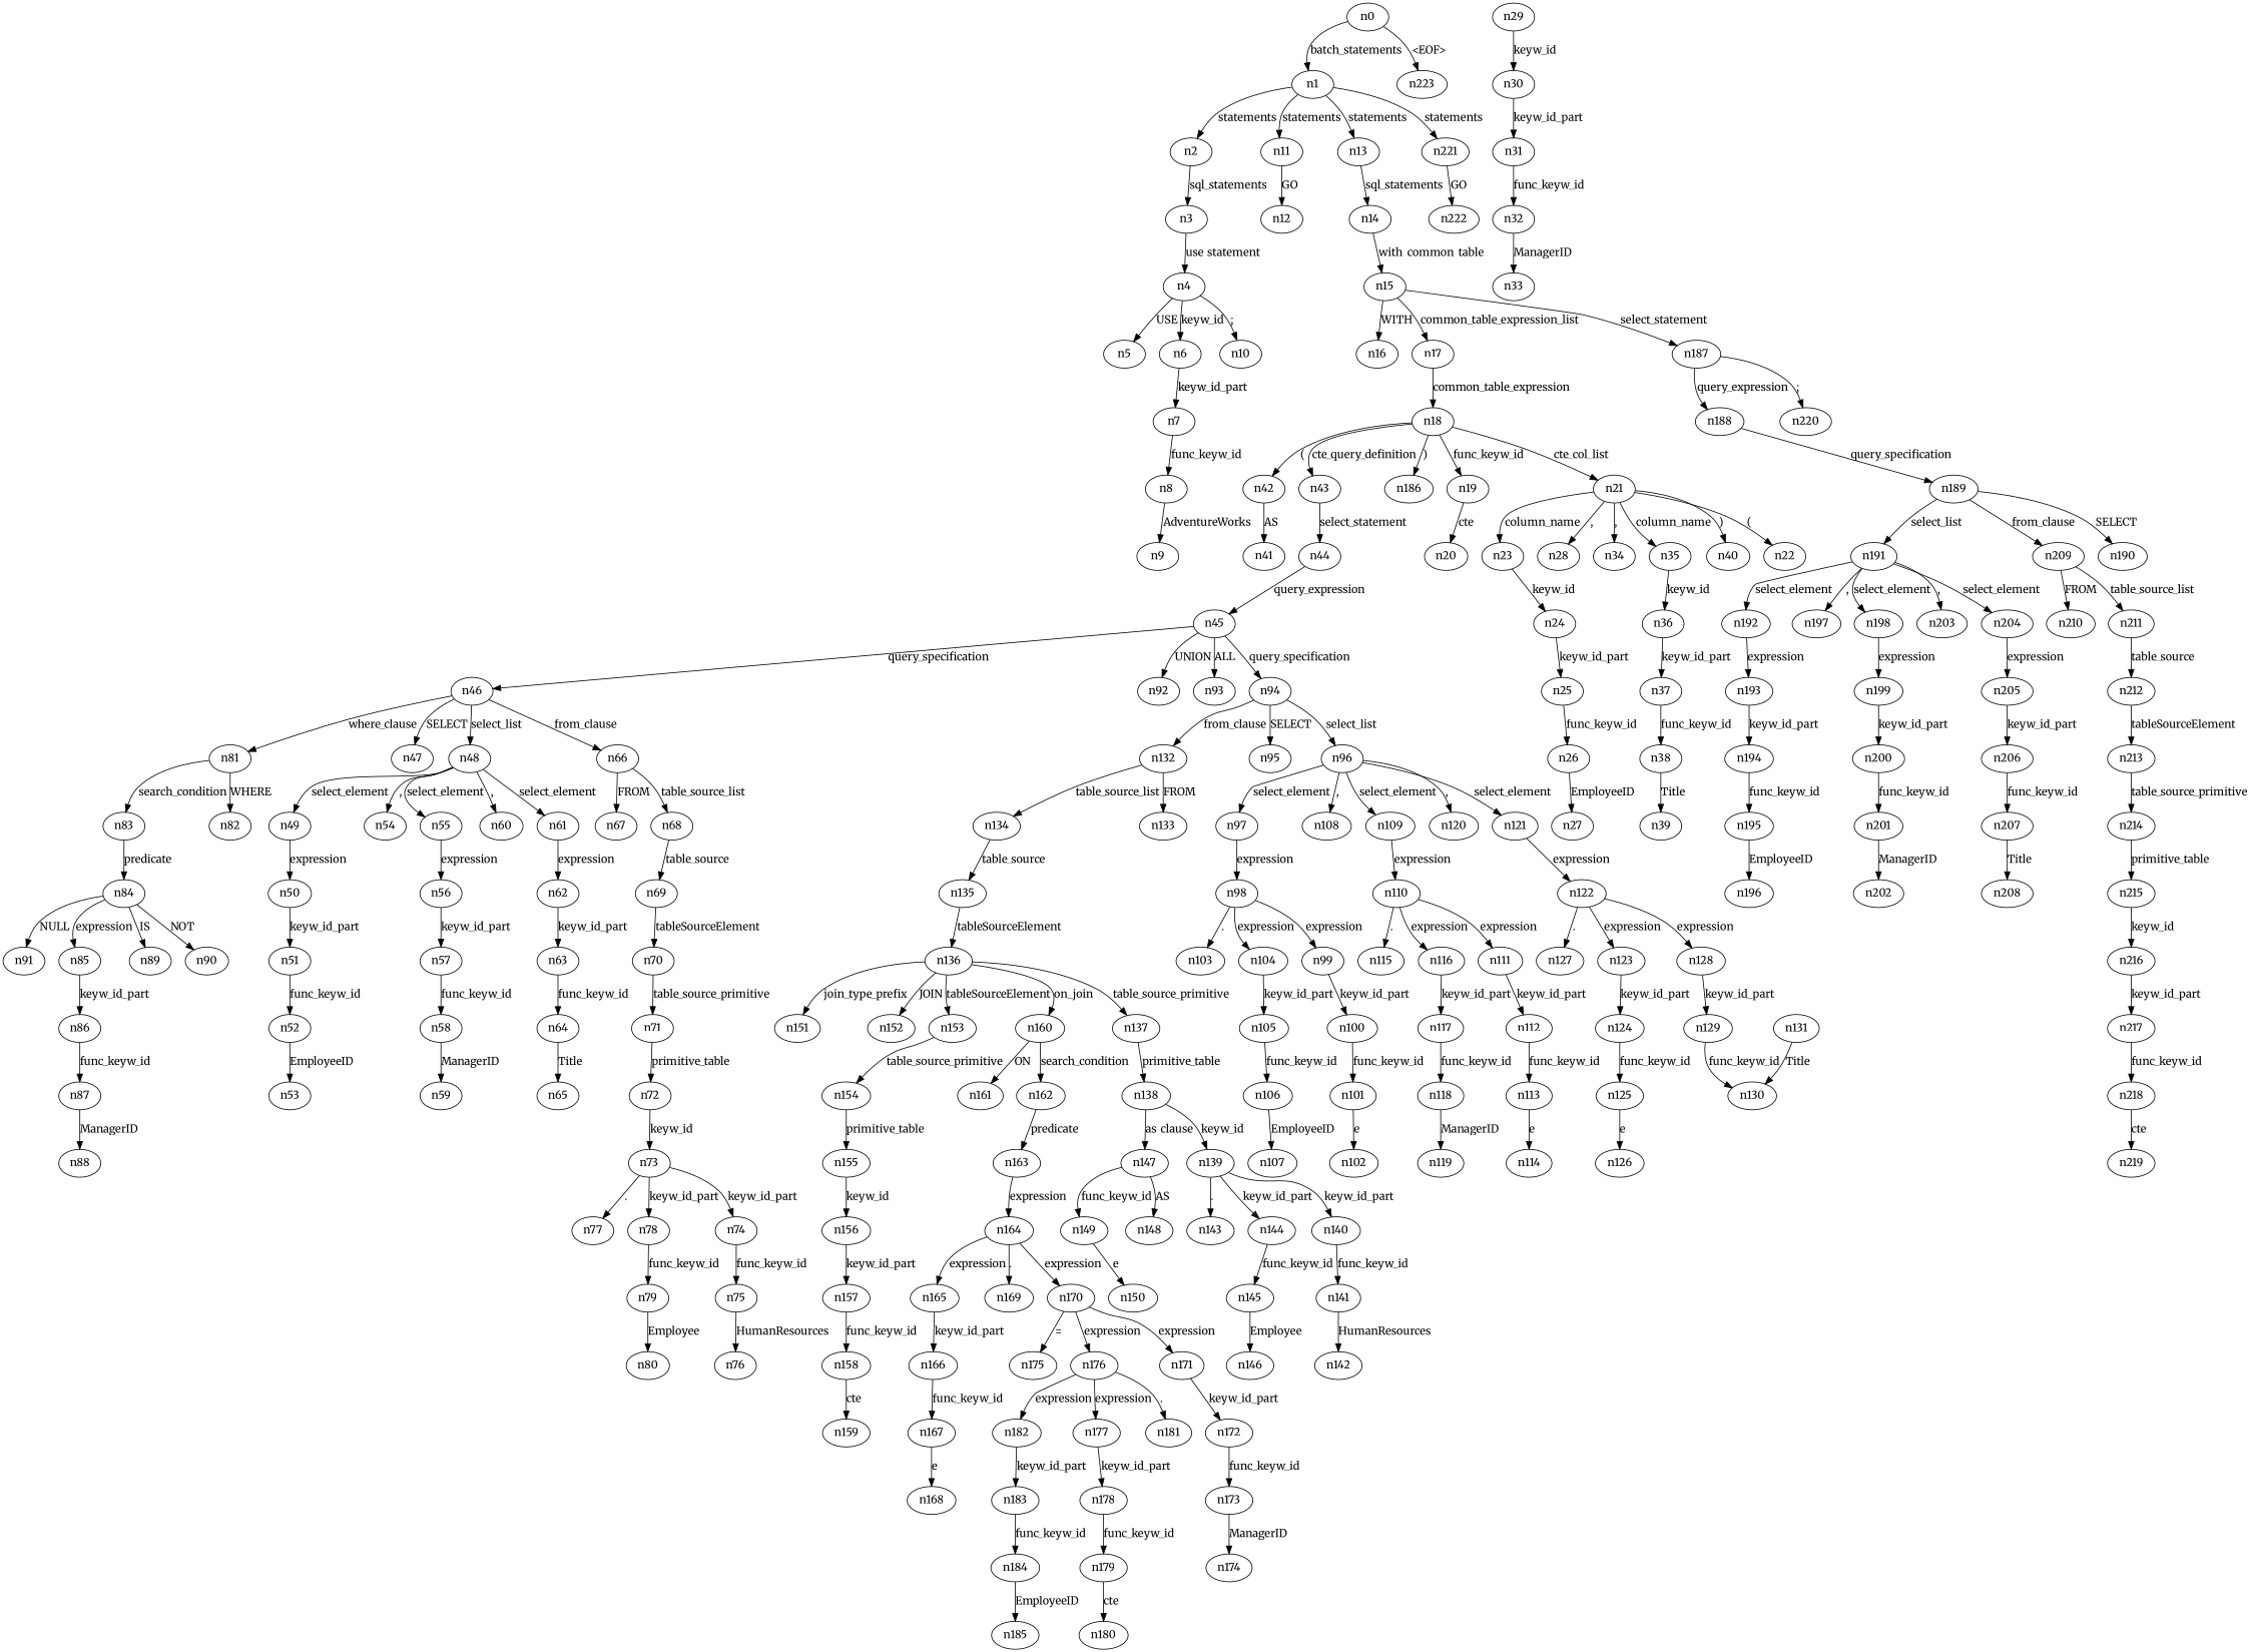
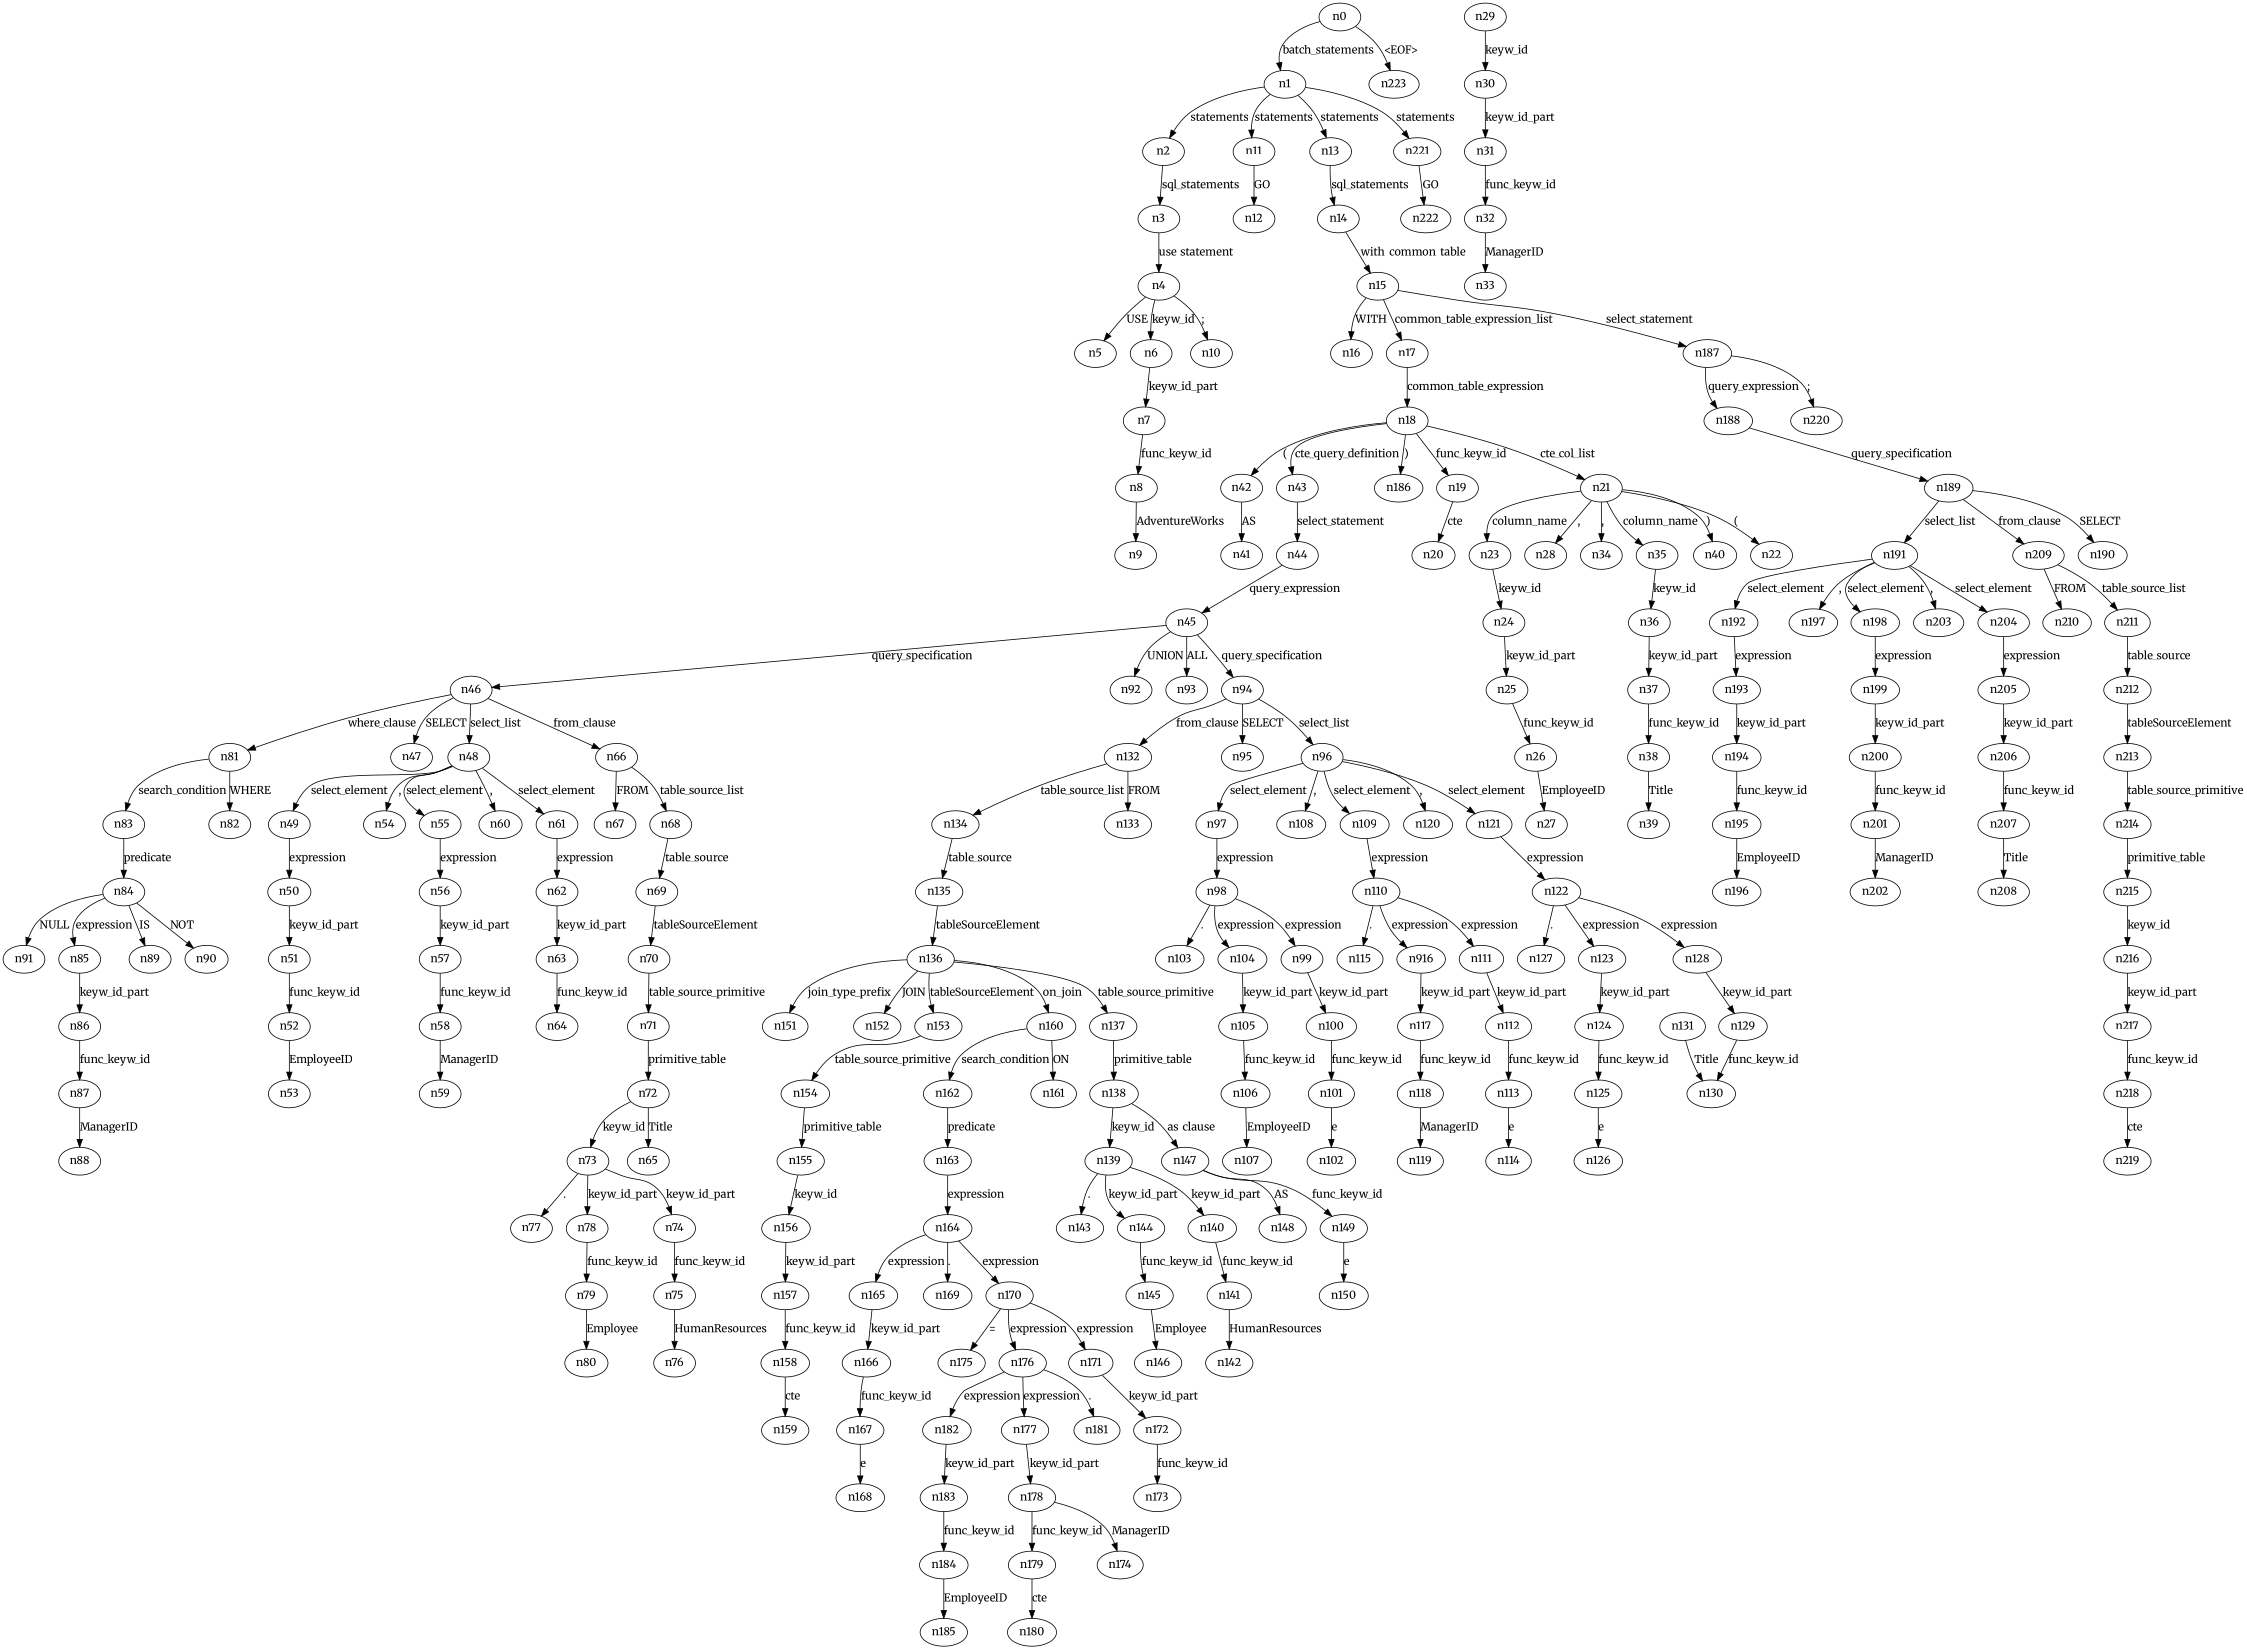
  digraph {
    fontname=Merriweather
    node [fontname=Merriweather]
    edge [fontname=Merriweather]
    n0
    n1
    n223
    n2
    n11
    n13
    n221
    n3
    n12
    n14
    n222
    n4
    n5
    n6
    n10
    n7
    n8
    n9
    n15
    n16
    n17
    n187
    n18
    n188
    n220
    n19
    n21
    n42
    n43
    n186
    n20
    n22
    n23
    n28
    n34
    n35
    n40
    n41
    n44
    n24
    n29
    n30
    n36
    n25
    n26
    n27
    n31
    n32
    n33
    n37
    n38
    n39
    n45
    n46
    n92
    n93
    n94
    n47
    n48
    n66
    n81
    n95
    n96
    n132
    n49
    n54
    n55
    n60
    n61
    n67
    n68
    n82
    n83
    n50
    n56
    n62
    n51
    n52
    n53
    n57
    n58
    n59
    n63
    n64
    n65
    n69
    n70
    n71
    n72
    n73
    n74
    n77
    n78
    n75
    n79
    n76
    n80
    n84
    n85
    n89
    n90
    n91
    n86
    n87
    n88
    n97
    n108
    n109
    n120
    n121
    n133
    n134
    n98
    n110
    n122
    n99
    n103
    n104
    n100
    n105
    n101
    n102
    n106
    n107
    n111
    n115
-   n116
+   n116 [label=n916]
    n112
    n117
    n113
    n114
    n118
    n119
    n123
    n127
    n128
    n124
    n129
    n125
    n126
    n130
    n131
    n135
    n136
    n137
    n151
    n152
    n153
    n160
    n138
    n154
    n161
    n162
    n139
    n147
    n140
    n143
    n144
    n148
    n149
    n141
    n145
    n142
    n146
    n150
    n155
    n156
    n157
    n158
    n159
    n163
    n164
    n165
    n169
    n170
    n166
    n171
    n175
    n176
    n167
    n168
    n172
    n177
    n181
    n182
    n173
    n174
    n178
    n183
    n179
    n180
    n184
    n185
    n189
    n190
    n191
    n209
    n192
    n197
    n198
    n203
    n204
    n210
    n211
    n193
    n199
    n205
    n194
    n195
    n196
    n200
    n201
    n202
    n206
    n207
    n208
    n212
    n213
    n214
    n215
    n216
    n217
    n218
    n219
    n0 -> n1 [label=batch_statements]
    n0 -> n223 [label="<EOF>"]
    n1 -> n2 [label=statements]
    n1 -> n11 [label=statements]
    n1 -> n13 [label=statements]
    n1 -> n221 [label=statements]
    n2 -> n3 [label=sql_statements]
    n11 -> n12 [label=GO]
    n13 -> n14 [label=sql_statements]
    n221 -> n222 [label=GO]
    n3 -> n4 [label=use_statement]
    n14 -> n15 [label=with_common_table]
    n4 -> n5 [label=USE]
    n4 -> n6 [label=keyw_id]
    n4 -> n10 [label=";"]
    n6 -> n7 [label=keyw_id_part]
    n7 -> n8 [label=func_keyw_id]
    n8 -> n9 [label=AdventureWorks]
    n15 -> n16 [label=WITH]
    n15 -> n17 [label=common_table_expression_list]
    n15 -> n187 [label=select_statement]
    n17 -> n18 [label=common_table_expression]
    n187 -> n188 [label=query_expression]
    n187 -> n220 [label=";"]
    n18 -> n19 [label=func_keyw_id]
    n18 -> n21 [label=cte_col_list]
    n18 -> n42 [label="("]
    n18 -> n43 [label=cte_query_definition]
    n18 -> n186 [label=")"]
    n188 -> n189 [label=query_specification]
    n19 -> n20 [label=cte]
    n21 -> n22 [label="("]
    n21 -> n23 [label=column_name]
    n21 -> n28 [label=","]
    n21 -> n34 [label=","]
    n21 -> n35 [label=column_name]
    n21 -> n40 [label=")"]
    n42 -> n41 [label=AS]
    n43 -> n44 [label=select_statement]
    n23 -> n24 [label=keyw_id]
    n35 -> n36 [label=keyw_id]
    n44 -> n45 [label=query_expression]
    n24 -> n25 [label=keyw_id_part]
    n29 -> n30 [label=keyw_id]
    n30 -> n31 [label=keyw_id_part]
    n36 -> n37 [label=keyw_id_part]
    n25 -> n26 [label=func_keyw_id]
    n26 -> n27 [label=EmployeeID]
    n31 -> n32 [label=func_keyw_id]
    n32 -> n33 [label=ManagerID]
    n37 -> n38 [label=func_keyw_id]
    n38 -> n39 [label=Title]
    n45 -> n46 [label=query_specification]
    n45 -> n92 [label=UNION]
    n45 -> n93 [label=ALL]
    n45 -> n94 [label=query_specification]
    n46 -> n47 [label=SELECT]
    n46 -> n48 [label=select_list]
    n46 -> n66 [label=from_clause]
    n46 -> n81 [label=where_clause]
    n94 -> n95 [label=SELECT]
    n94 -> n96 [label=select_list]
    n94 -> n132 [label=from_clause]
    n48 -> n49 [label=select_element]
    n48 -> n54 [label=","]
    n48 -> n55 [label=select_element]
    n48 -> n60 [label=","]
    n48 -> n61 [label=select_element]
    n66 -> n67 [label=FROM]
    n66 -> n68 [label=table_source_list]
    n81 -> n82 [label=WHERE]
    n81 -> n83 [label=search_condition]
    n96 -> n97 [label=select_element]
    n96 -> n108 [label=","]
    n96 -> n109 [label=select_element]
    n96 -> n120 [label=","]
    n96 -> n121 [label=select_element]
    n132 -> n133 [label=FROM]
    n132 -> n134 [label=table_source_list]
    n49 -> n50 [label=expression]
    n55 -> n56 [label=expression]
    n61 -> n62 [label=expression]
    n68 -> n69 [label=table_source]
    n83 -> n84 [label=predicate]
    n50 -> n51 [label=keyw_id_part]
    n56 -> n57 [label=keyw_id_part]
    n62 -> n63 [label=keyw_id_part]
    n51 -> n52 [label=func_keyw_id]
    n52 -> n53 [label=EmployeeID]
    n57 -> n58 [label=func_keyw_id]
    n58 -> n59 [label=ManagerID]
    n63 -> n64 [label=func_keyw_id]
-   n64 -> n65 [label=Title]
+   n72 -> n65 [label=Title]
    n69 -> n70 [label=tableSourceElement]
    n70 -> n71 [label=table_source_primitive]
    n71 -> n72 [label=primitive_table]
    n72 -> n73 [label=keyw_id]
    n73 -> n74 [label=keyw_id_part]
    n73 -> n77 [label="."]
    n73 -> n78 [label=keyw_id_part]
    n74 -> n75 [label=func_keyw_id]
    n78 -> n79 [label=func_keyw_id]
    n75 -> n76 [label=HumanResources]
    n79 -> n80 [label=Employee]
    n84 -> n85 [label=expression]
    n84 -> n89 [label=IS]
    n84 -> n90 [label=NOT]
    n84 -> n91 [label=NULL]
    n85 -> n86 [label=keyw_id_part]
    n86 -> n87 [label=func_keyw_id]
    n87 -> n88 [label=ManagerID]
    n97 -> n98 [label=expression]
    n109 -> n110 [label=expression]
    n121 -> n122 [label=expression]
    n134 -> n135 [label=table_source]
    n98 -> n99 [label=expression]
    n98 -> n103 [label="."]
    n98 -> n104 [label=expression]
    n110 -> n111 [label=expression]
    n110 -> n115 [label="."]
    n110 -> n116 [label=expression]
    n122 -> n123 [label=expression]
    n122 -> n127 [label="."]
    n122 -> n128 [label=expression]
    n99 -> n100 [label=keyw_id_part]
    n104 -> n105 [label=keyw_id_part]
    n100 -> n101 [label=func_keyw_id]
    n105 -> n106 [label=func_keyw_id]
    n101 -> n102 [label=e]
    n106 -> n107 [label=EmployeeID]
    n111 -> n112 [label=keyw_id_part]
    n116 -> n117 [label=keyw_id_part]
    n112 -> n113 [label=func_keyw_id]
    n117 -> n118 [label=func_keyw_id]
    n113 -> n114 [label=e]
    n118 -> n119 [label=ManagerID]
    n123 -> n124 [label=keyw_id_part]
    n128 -> n129 [label=keyw_id_part]
    n124 -> n125 [label=func_keyw_id]
    n129 -> n130 [label=func_keyw_id]
    n125 -> n126 [label=e]
    n131 -> n130 [label=Title]
    n135 -> n136 [label=tableSourceElement]
    n136 -> n137 [label=table_source_primitive]
    n136 -> n151 [label=join_type_prefix]
    n136 -> n152 [label=JOIN]
    n136 -> n153 [label=tableSourceElement]
    n136 -> n160 [label=on_join]
    n137 -> n138 [label=primitive_table]
    n153 -> n154 [label=table_source_primitive]
    n160 -> n161 [label=ON]
    n160 -> n162 [label=search_condition]
    n138 -> n139 [label=keyw_id]
    n138 -> n147 [label=as_clause]
    n154 -> n155 [label=primitive_table]
    n162 -> n163 [label=predicate]
    n139 -> n140 [label=keyw_id_part]
    n139 -> n143 [label="."]
    n139 -> n144 [label=keyw_id_part]
    n147 -> n148 [label=AS]
    n147 -> n149 [label=func_keyw_id]
    n140 -> n141 [label=func_keyw_id]
    n144 -> n145 [label=func_keyw_id]
    n149 -> n150 [label=e]
    n141 -> n142 [label=HumanResources]
    n145 -> n146 [label=Employee]
    n155 -> n156 [label=keyw_id]
    n156 -> n157 [label=keyw_id_part]
    n157 -> n158 [label=func_keyw_id]
    n158 -> n159 [label=cte]
    n163 -> n164 [label=expression]
    n164 -> n165 [label=expression]
    n164 -> n169 [label="."]
    n164 -> n170 [label=expression]
    n165 -> n166 [label=keyw_id_part]
    n170 -> n171 [label=expression]
    n170 -> n175 [label="="]
    n170 -> n176 [label=expression]
    n166 -> n167 [label=func_keyw_id]
    n171 -> n172 [label=keyw_id_part]
    n176 -> n177 [label=expression]
    n176 -> n181 [label="."]
    n176 -> n182 [label=expression]
    n167 -> n168 [label=e]
    n172 -> n173 [label=func_keyw_id]
    n177 -> n178 [label=keyw_id_part]
    n182 -> n183 [label=keyw_id_part]
-   n173 -> n174 [label=ManagerID]
+   n178 -> n174 [label=ManagerID]
    n178 -> n179 [label=func_keyw_id]
    n183 -> n184 [label=func_keyw_id]
    n179 -> n180 [label=cte]
    n184 -> n185 [label=EmployeeID]
    n189 -> n190 [label=SELECT]
    n189 -> n191 [label=select_list]
    n189 -> n209 [label=from_clause]
    n191 -> n192 [label=select_element]
    n191 -> n197 [label=","]
    n191 -> n198 [label=select_element]
    n191 -> n203 [label=","]
    n191 -> n204 [label=select_element]
    n209 -> n210 [label=FROM]
    n209 -> n211 [label=table_source_list]
    n192 -> n193 [label=expression]
    n198 -> n199 [label=expression]
    n204 -> n205 [label=expression]
    n211 -> n212 [label=table_source]
    n193 -> n194 [label=keyw_id_part]
    n199 -> n200 [label=keyw_id_part]
    n205 -> n206 [label=keyw_id_part]
    n194 -> n195 [label=func_keyw_id]
    n195 -> n196 [label=EmployeeID]
    n200 -> n201 [label=func_keyw_id]
    n201 -> n202 [label=ManagerID]
    n206 -> n207 [label=func_keyw_id]
    n207 -> n208 [label=Title]
    n212 -> n213 [label=tableSourceElement]
    n213 -> n214 [label=table_source_primitive]
    n214 -> n215 [label=primitive_table]
    n215 -> n216 [label=keyw_id]
    n216 -> n217 [label=keyw_id_part]
    n217 -> n218 [label=func_keyw_id]
    n218 -> n219 [label=cte]
  }
